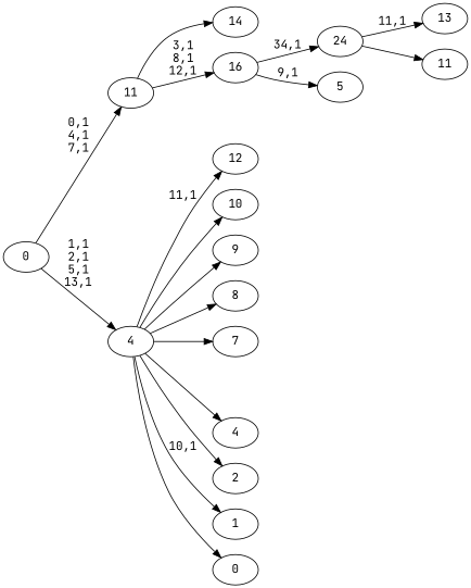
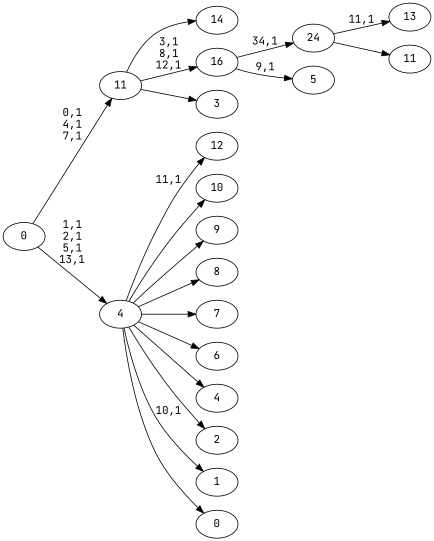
  digraph {
    fontname="JetBrains Mono"
    rankdir=LR
    node [fontname="JetBrains Mono"]
    edge [fontname="JetBrains Mono"]
    n1 [label=14]
    n2 [label=13]
    n3 [label=12]
    n4 [label=11]
    24
    n6 [label=10]
    n7 [label=9]
    n8 [label=8]
    n9 [label=7]
+   n10 [label=6]
    n11 [label=5]
    16
    n13 [label=4]
+   n14 [label=3]
    11
    n16 [label=2]
    n17 [label=1]
    n18 [label=0]
    4
    0
    24 -> n2 [label="11,1"]
    24 -> n4
    16 -> 24 [label="34,1"]
    16 -> n11 [label="9,1"]
    11 -> n1
    11 -> 16 [label="3,1\n8,1\n12,1"]
+   11 -> n14
    4 -> n3 [label="11,1"]
    4 -> n6
    4 -> n7
    4 -> n8
    4 -> n9
+   4 -> n10
    4 -> n13
    4 -> n16
    4 -> n17 [label="10,1"]
    4 -> n18
    0 -> 11 [label="0,1\n4,1\n7,1"]
    0 -> 4 [label="1,1\n2,1\n5,1\n13,1"]
  }
